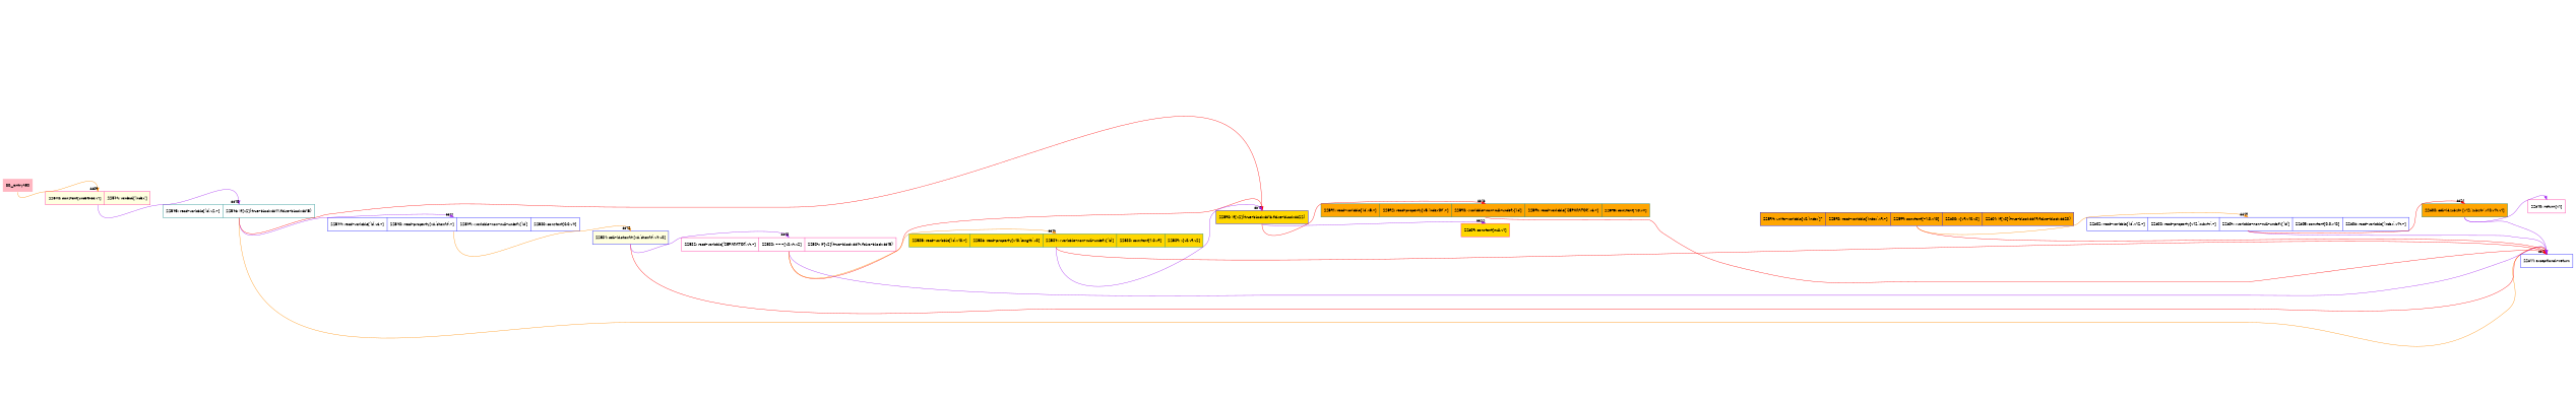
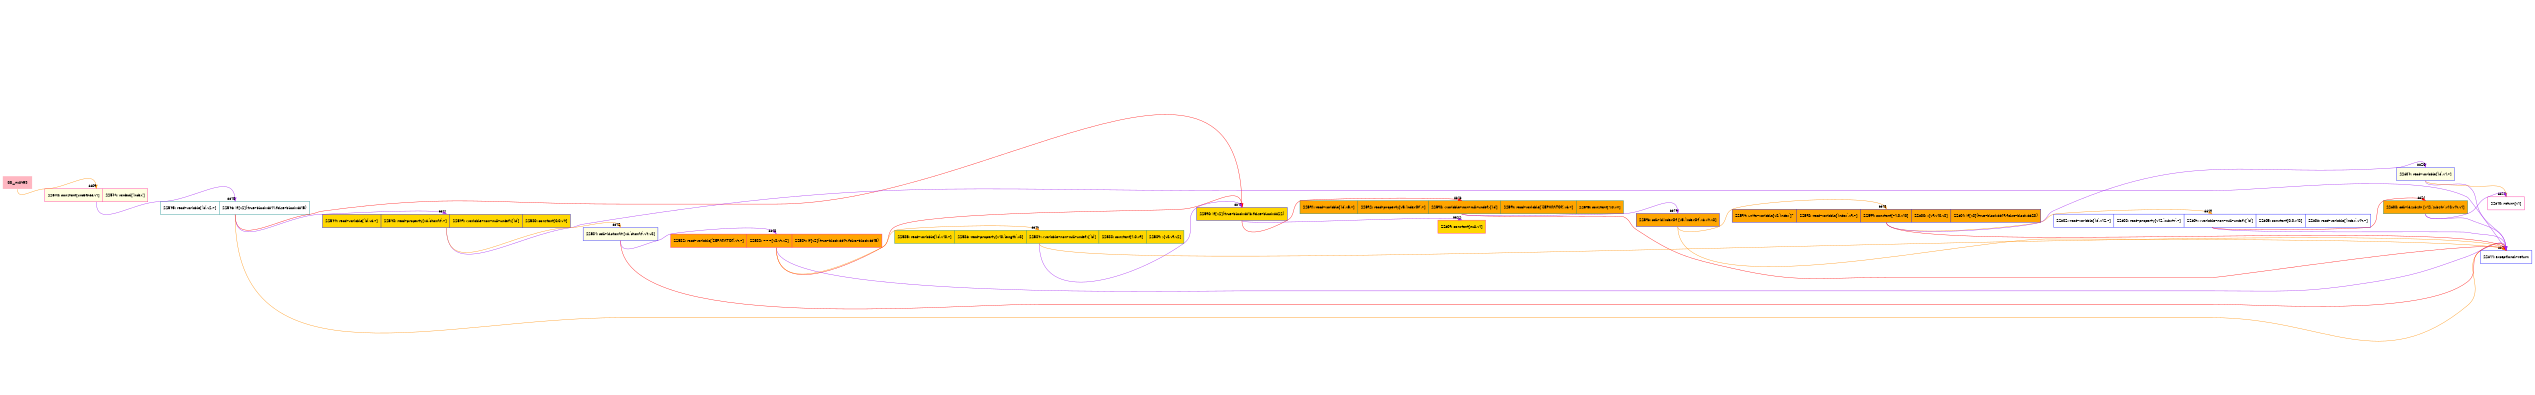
  digraph {
    fontname="Patrick Hand"
    rankdir=LR
    node [color=blue fillcolor=white fontname="Patrick Hand" shape=record style=filled]
    edge [color=purple fontname="Patrick Hand" headport=n tailport=s]
-   BB_entry453 [color=deeppink fillcolor=lightpink shape=none]
+   BB_entry453 [color=deeppink fillcolor=lightpink shape=none label=BB_null453]
    n2 [color=deeppink fillcolor=lightyellow label="{22573: constant[undefined,v1]|22574: vardecl['index']}"]
    n3 [color=teal label="{22575: read-variable['id',v2,-]|22576: if[v2](true-block:6611,false-block:6615)}"]
    n4 [fillcolor=gold label="{22590: if[v2](true-block:6616,false-block:6622)}"]
-   n5 [label="{22577: read-variable['id',v6,-]|22578: read-property[v6,'charAt',-]|22579: \<variable-non-null-undef\>['id']|22580: constant[0.0,v7]}"]
+   n5 [fillcolor=gold label="{22577: read-variable['id',v6,-]|22578: read-property[v6,'charAt',-]|22579: \<variable-non-null-undef\>['id']|22580: constant[0.0,v7]}"]
    n6 [label="{22611: exceptional-return}"]
    n7 [color=teal fillcolor=orange label="{22591: read-variable['id',v5,-]|22592: read-property[v5,'indexOf',-]|22593: \<variable-non-null-undef\>['id']|22594: read-variable['SEPARATOR',v6,-]|22595: constant[1.0,v7]}"]
    n8 [color=deeppink fillcolor=gold label="{22609: constant[null,v1]}"]
    n9 [fillcolor=lightyellow label="{22581: call-id.charAt [v6,'charAt',v7,v3]}"]
-   n11 [color=deeppink label="{22582: read-variable['SEPARATOR',v4,-]|22583: ===[v3,v4,v2]|22584: if[v2](true-block:6614,false-block:6615)}"]
+   n10 [fillcolor=orange label="{22596: call-id.indexOf [v5,'indexOf',v6,v7,v3]}"]
+   n11 [color=deeppink fillcolor=orange label="{22582: read-variable['SEPARATOR',v4,-]|22583: ===[v3,v4,v2]|22584: if[v2](true-block:6614,false-block:6615)}"]
    n12 [color=teal fillcolor=gold label="{22585: read-variable['id',v10,-]|22586: read-property[v10,'length',v8]|22587: \<variable-non-null-undef\>['id']|22588: constant[1.0,v9]|22589: \>[v8,v9,v2]}"]
    n13 [fillcolor=orange label="{22597: write-variable[v3,'index']*|22598: read-variable['index',v9,-]|22599: constant[-1.0,v10]|22600: \>[v9,v10,v8]|22601: if[v8](true-block:6619,false-block:6620)}"]
    n14 [color=deeppink label="{22610: return[v1]}"]
    n15 [label="{22602: read-variable['id',v12,-]|22603: read-property[v12,'substr',-]|22604: \<variable-non-null-undef\>['id']|22605: constant[0.0,v13]|22606: read-variable['index',v14,-]}"]
+   n16 [fillcolor=lightyellow label="{22607: read-variable['id',v1,-]}"]
    n17 [color=teal fillcolor=orange label="{22608: call-id.substr [v12,'substr',v13,v14,v1]}"]
    BB_entry453 -> n2 [color=darkorange headlabel="    6609"]
    n2 -> n3 [headlabel="      6610"]
    n3 -> n4 [color=red headlabel="      6615"]
    n3 -> n5 [headlabel="      6611"]
    n3 -> n6 [color=darkorange headlabel="      6624"]
    n4 -> n7 [color=red headlabel="      6616"]
    n4 -> n8 [headlabel="      6622"]
+   n5 -> n6
    n5 -> n9 [color=darkorange headlabel="      6612"]
    n7 -> n6 [color=red]
+   n7 -> n10 [headlabel="      6617"]
    n9 -> n6 [color=red]
    n9 -> n11 [headlabel="      6613"]
+   n10 -> n6 [color=darkorange]
+   n10 -> n13 [color=darkorange headlabel="      6618"]
    n11 -> n4 [color=red]
    n11 -> n6
    n11 -> n12 [color=darkorange headlabel="      6614"]
    n12 -> n4
-   n12 -> n6 [color=red]
+   n12 -> n6 [color=darkorange]
    n13 -> n6 [color=red]
    n13 -> n15 [color=darkorange headlabel="      6619"]
+   n13 -> n16 [headlabel="      6620"]
    n15 -> n6
    n15 -> n17 [color=red headlabel="      6621"]
+   n16 -> n6
+   n16 -> n14 [color=darkorange headlabel="      6623"]
    n17 -> n6
    n17 -> n14
  }
